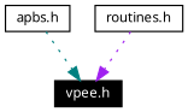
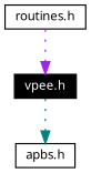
  digraph {
    fontname="Noto Sans"
    node [color=black fontname="Noto Sans" fontsize=10 shape=box]
    edge [fontname="Noto Sans" fontsize=10 style=dotted]
    n1 [fontcolor=white height=0.2 label="vpee.h" style=filled width=0.4]
    n2 [height=0.2 label="apbs.h" width=0.4]
    n3 [height=0.2 label="routines.h" width=0.4]
-   n2 -> n1 [color=teal]
+   n1 -> n2 [color=teal]
    n3 -> n1 [color=purple]
  }
